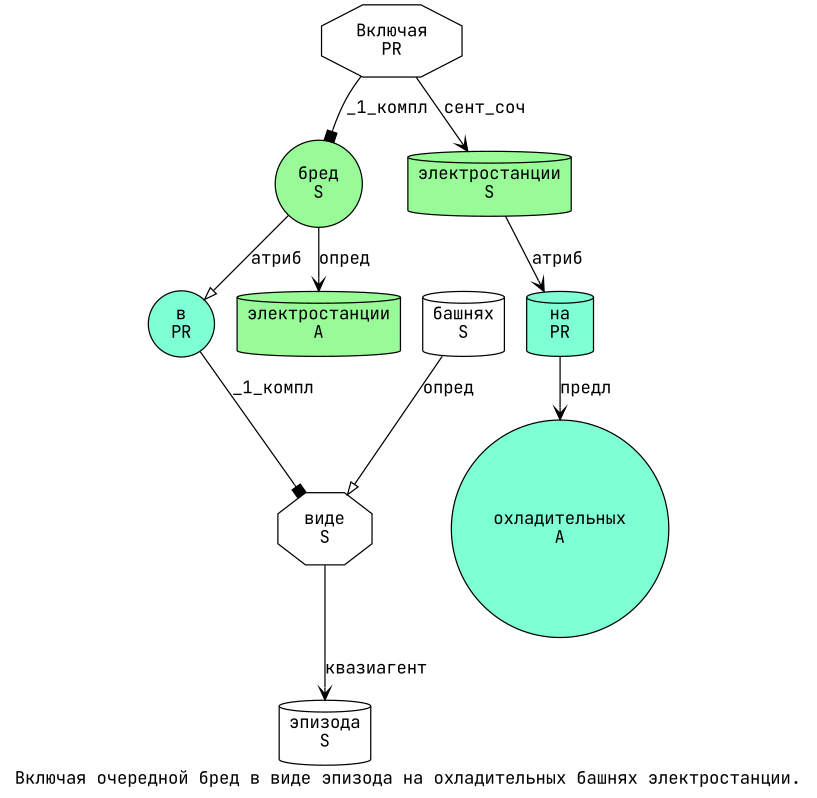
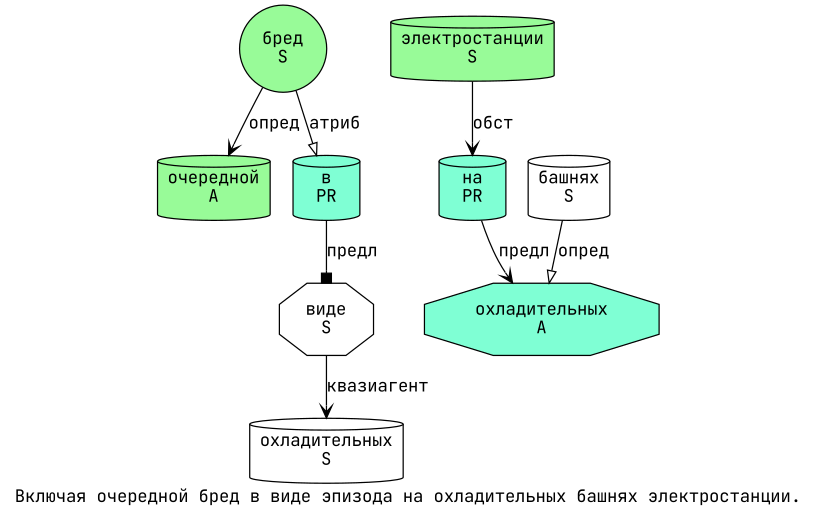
  digraph {
    fontname="JetBrains Mono"
    label="Включая очередной бред в виде эпизода на охладительных башнях электростанции."
    node [fillcolor=white fontname="JetBrains Mono" penwidth=1 shape=cylinder style=filled]
    edge [arrowhead=vee fontname="JetBrains Mono"]
-   n1 [label="Включая\nPR" shape=octagon]
    n2 [fillcolor=palegreen label="бред\nS" shape=circle]
    n3 [fillcolor=palegreen label="электростанции\nS"]
-   n4 [fillcolor=palegreen label="электростанции\nA"]
-   n5 [fillcolor=aquamarine label="в\nPR" shape=circle]
+   n4 [fillcolor=palegreen label="очередной\nA"]
+   n5 [fillcolor=aquamarine label="в\nPR"]
    n6 [fillcolor=aquamarine label="на\nPR"]
    n7 [label="виде\nS" shape=octagon]
-   n8 [label="эпизода\nS"]
-   n9 [fillcolor=aquamarine label="охладительных\nA" shape=circle]
+   n8 [label="охладительных\nS"]
+   n9 [fillcolor=aquamarine label="охладительных\nA" shape=octagon]
    n10 [label="башнях\nS"]
-   n1 -> n2 [arrowhead=box label="_1_компл"]
-   n1 -> n3 [label="сент_соч"]
    n2 -> n4 [label="опред"]
    n2 -> n5 [arrowhead=onormal label="атриб"]
-   n3 -> n6 [label="атриб"]
-   n5 -> n7 [arrowhead=box label="_1_компл"]
+   n3 -> n6 [label="обст"]
+   n5 -> n7 [arrowhead=box label="предл"]
    n6 -> n9 [label="предл"]
    n7 -> n8 [label="квазиагент"]
-   n10 -> n7 [arrowhead=onormal label="опред"]
+   n10 -> n9 [arrowhead=onormal label="опред"]
  }
